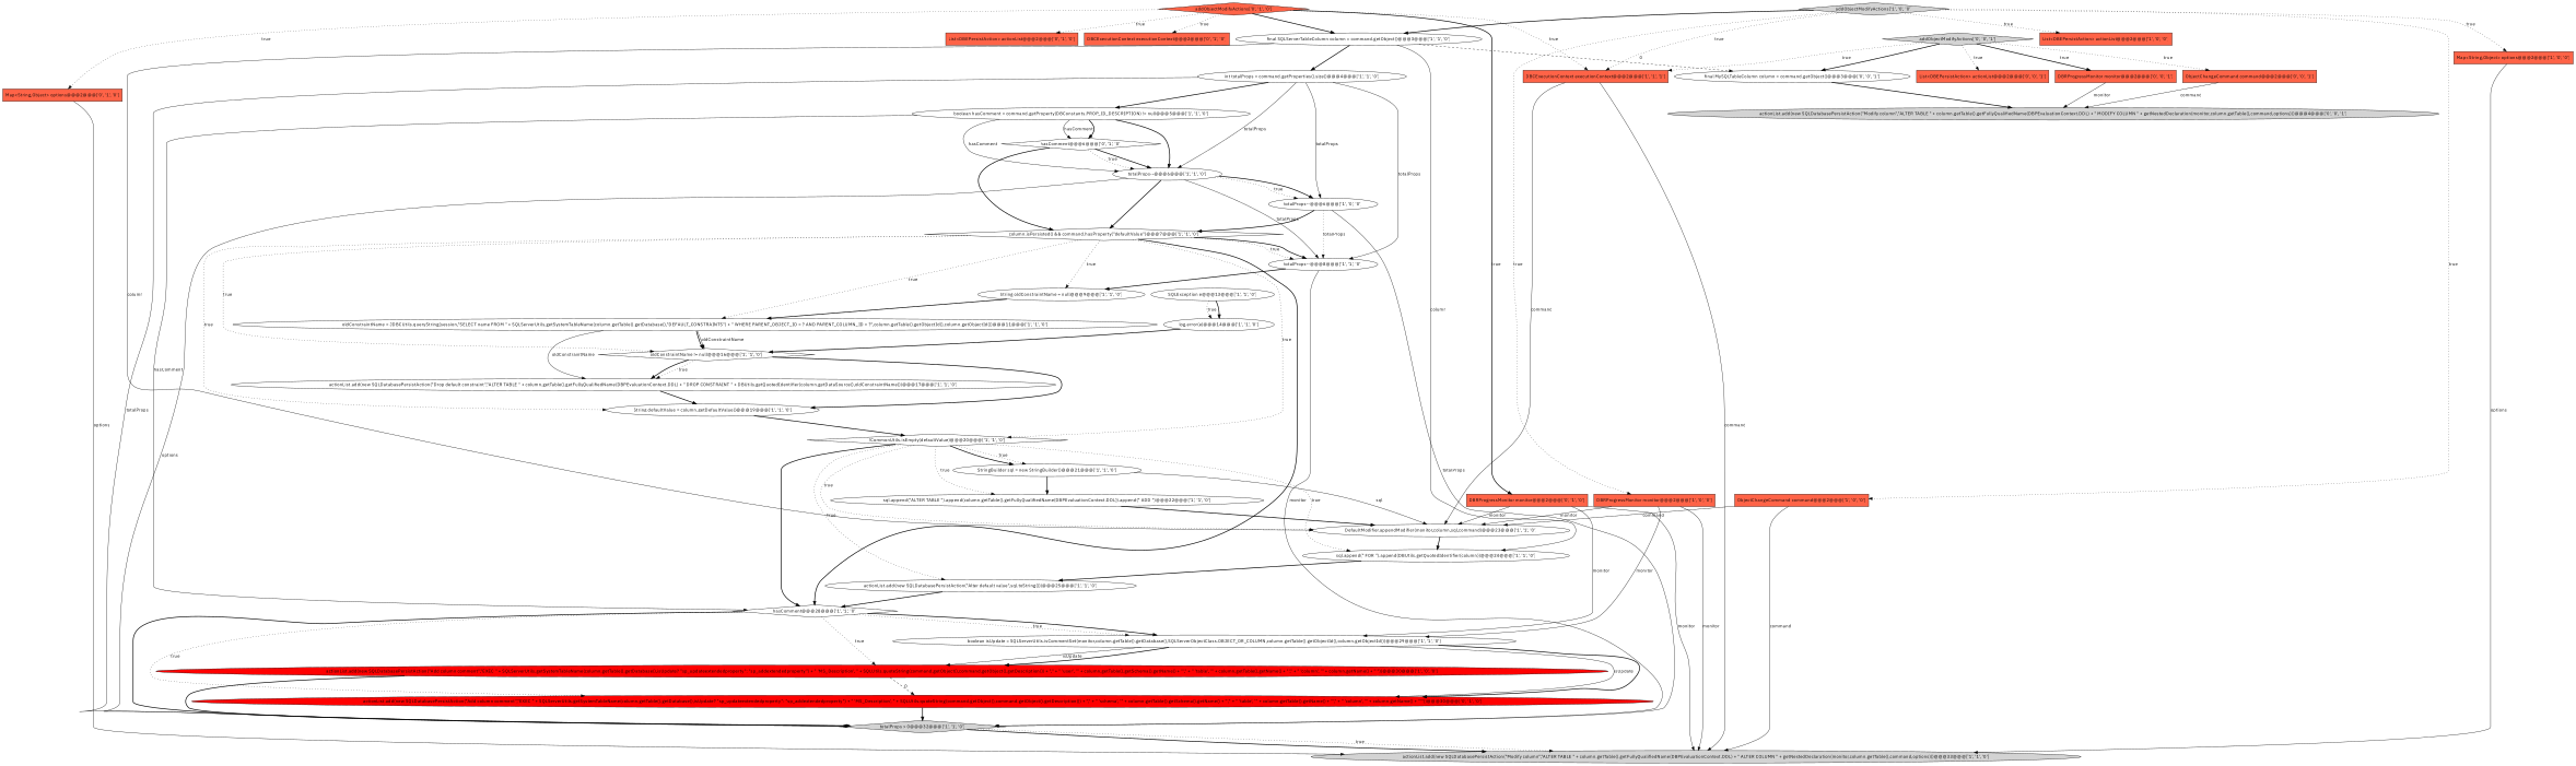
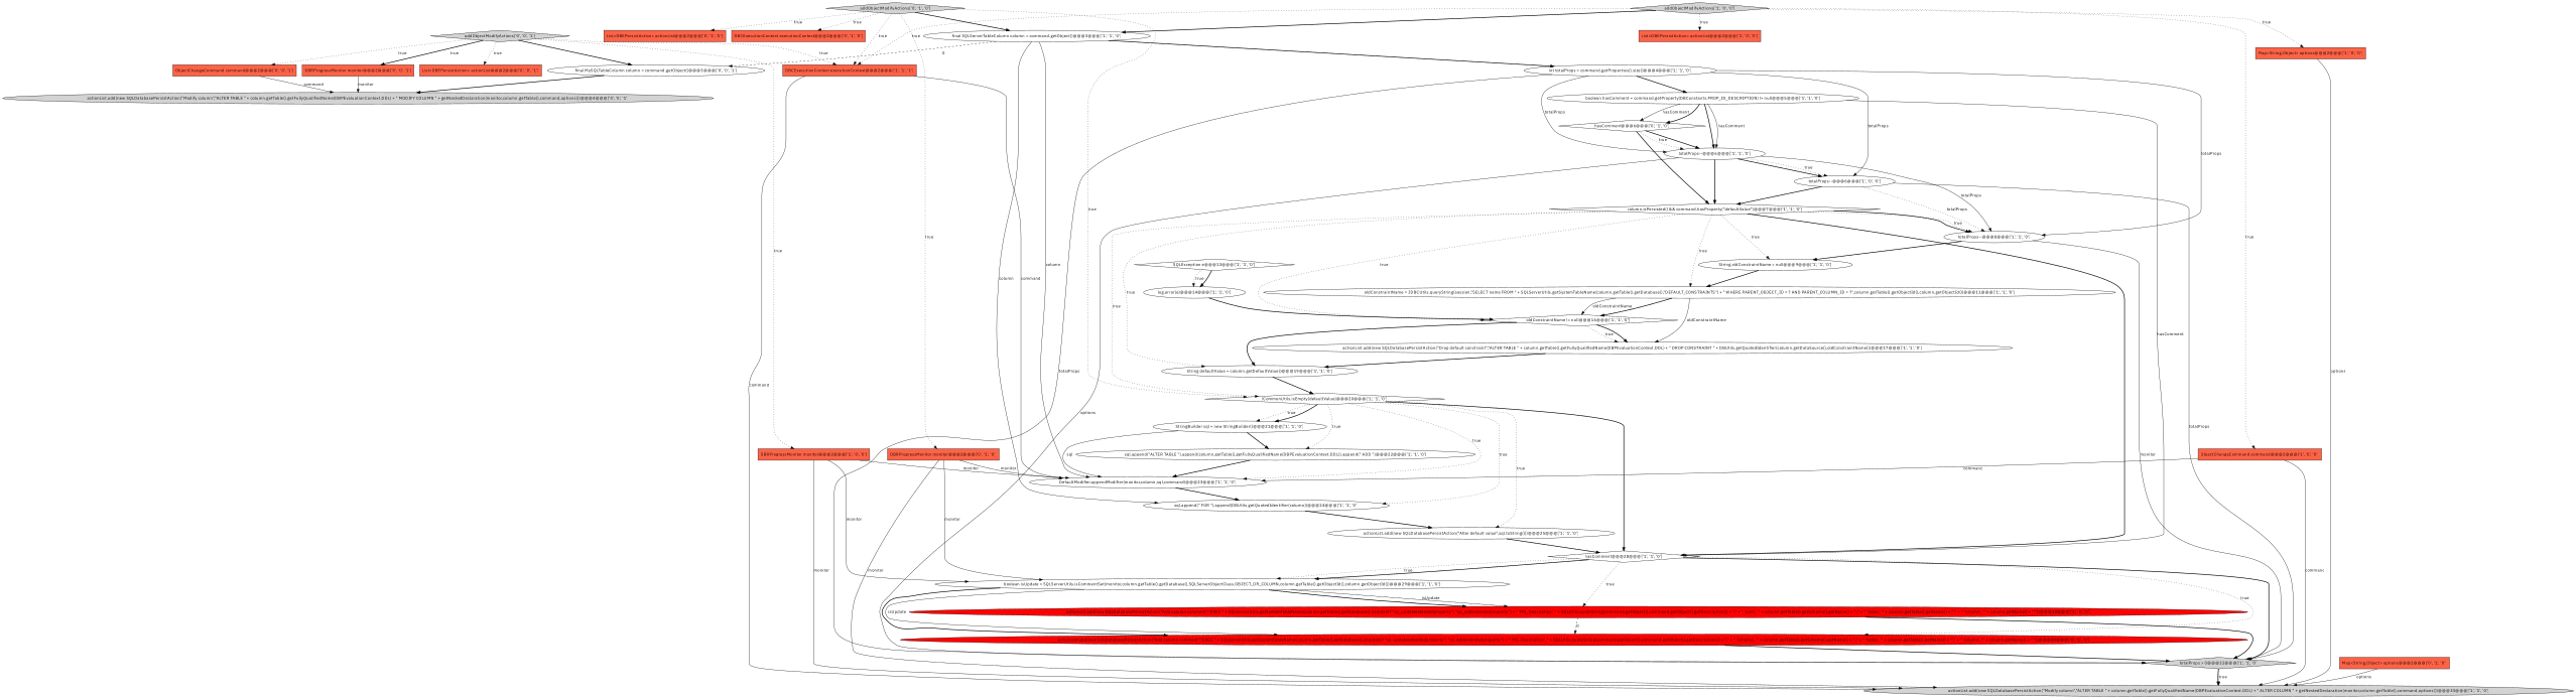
  digraph {
    fontname="IBM Plex Sans"
    node [fillcolor=white fontname="IBM Plex Sans" shape=ellipse style=filled]
    edge [fontname="IBM Plex Sans" style=bold]
    n1 [fillcolor=red label="actionList.add(new SQLDatabasePersistAction(\"Add column comment\",\"EXEC \" + SQLServerUtils.getSystemTableName(column.getTable().getDatabase(),isUpdate? \"sp_updateextendedproperty\": \"sp_addextendedproperty\") + \" 'MS_Description', \" + SQLUtils.quoteString(command.getObject(),command.getObject().getDescription()) + \",\" + \" 'schema', '\" + column.getTable().getSchema().getName() + \"',\" + \" 'table', '\" + column.getTable().getName() + \"',\" + \" 'column', '\" + column.getName() + \"'\"))@@@30@@@['0', '1', '0']"]
    n2 [fillcolor=lightgray label="totalProps > 0@@@32@@@['1', '1', '0']" shape=diamond]
    n3 [fillcolor=lightgray label="actionList.add(new SQLDatabasePersistAction(\"Modify column\",\"ALTER TABLE \" + column.getTable().getFullyQualifiedName(DBPEvaluationContext.DDL) + \" ALTER COLUMN \" + getNestedDeclaration(monitor,column.getTable(),command,options)))@@@33@@@['1', '1', '0']"]
    n4 [fillcolor=tomato label="List<DBEPersistAction> actionList@@@2@@@['0', '0', '1']" shape=box]
    n5 [label="boolean isUpdate = SQLServerUtils.isCommentSet(monitor,column.getTable().getDatabase(),SQLServerObjectClass.OBJECT_OR_COLUMN,column.getTable().getObjectId(),column.getObjectId())@@@29@@@['1', '1', '0']"]
    n6 [fillcolor=red label="actionList.add(new SQLDatabasePersistAction(\"Add column comment\",\"EXEC \" + SQLServerUtils.getSystemTableName(column.getTable().getDatabase(),isUpdate? \"sp_updateextendedproperty\": \"sp_addextendedproperty\") + \" 'MS_Description', \" + SQLUtils.quoteString(command.getObject(),command.getObject().getDescription()) + \",\" + \" 'user', '\" + column.getTable().getSchema().getName() + \"',\" + \" 'table', '\" + column.getTable().getName() + \"',\" + \" 'column', '\" + column.getName() + \"'\"))@@@30@@@['1', '0', '0']"]
    n7 [label="oldConstraintName != null@@@16@@@['1', '1', '0']" shape=diamond]
    n8 [label="String defaultValue = column.getDefaultValue()@@@19@@@['1', '1', '0']"]
    n9 [label="actionList.add(new SQLDatabasePersistAction(\"Drop default constraint\",\"ALTER TABLE \" + column.getTable().getFullyQualifiedName(DBPEvaluationContext.DDL) + \" DROP CONSTRAINT \" + DBUtils.getQuotedIdentifier(column.getDataSource(),oldConstraintName)))@@@17@@@['1', '1', '0']"]
    n10 [label="!CommonUtils.isEmpty(defaultValue)@@@20@@@['1', '1', '0']" shape=diamond]
    n11 [label="hasComment@@@28@@@['1', '1', '0']" shape=diamond]
    n12 [label="actionList.add(new SQLDatabasePersistAction(\"Alter default value\",sql.toString()))@@@25@@@['1', '1', '0']"]
    n13 [label="DefaultModifier.appendModifier(monitor,column,sql,command)@@@23@@@['1', '1', '0']"]
    n14 [label="sql.append(\" FOR \").append(DBUtils.getQuotedIdentifier(column))@@@24@@@['1', '1', '0']"]
    n15 [label="StringBuilder sql = new StringBuilder()@@@21@@@['1', '1', '0']"]
    n16 [label="sql.append(\"ALTER TABLE \").append(column.getTable().getFullyQualifiedName(DBPEvaluationContext.DDL)).append(\" ADD \")@@@22@@@['1', '1', '0']"]
-   n17 [fillcolor=tomato label="addObjectModifyActions['0', '1', '0']" shape=diamond]
+   n17 [fillcolor=lightgray label="addObjectModifyActions['0', '1', '0']" shape=diamond]
    n18 [fillcolor=tomato label="DBCExecutionContext executionContext@@@2@@@['1', '1', '1']" shape=box]
    n19 [fillcolor=tomato label="List<DBEPersistAction> actionList@@@2@@@['0', '1', '0']" shape=box]
    n20 [fillcolor=tomato label="DBCExecutionContext executionContext@@@2@@@['0', '1', '0']" shape=box]
    n21 [label="final SQLServerTableColumn column = command.getObject()@@@3@@@['1', '1', '0']"]
    n22 [fillcolor=tomato label="Map<String,Object> options@@@2@@@['0', '1', '0']" shape=box]
    n23 [fillcolor=tomato label="DBRProgressMonitor monitor@@@2@@@['0', '1', '0']" shape=box]
    n24 [label="final MySQLTableColumn column = command.getObject()@@@3@@@['0', '0', '1']"]
    n25 [label="int totalProps = command.getProperties().size()@@@4@@@['1', '1', '0']"]
    n26 [label="totalProps--@@@8@@@['1', '1', '0']"]
    n27 [label="String oldConstraintName = null@@@9@@@['1', '1', '0']"]
    n28 [label="oldConstraintName = JDBCUtils.queryString(session,\"SELECT name FROM \" + SQLServerUtils.getSystemTableName(column.getTable().getDatabase(),\"DEFAULT_CONSTRAINTS\") + \" WHERE PARENT_OBJECT_ID = ? AND PARENT_COLUMN_ID = ?\",column.getTable().getObjectId(),column.getObjectId())@@@11@@@['1', '1', '0']"]
    n29 [fillcolor=tomato label="List<DBEPersistAction> actionList@@@2@@@['1', '0', '0']" shape=box]
    n30 [fillcolor=tomato label="ObjectChangeCommand command@@@2@@@['1', '0', '0']" shape=box]
    n31 [fillcolor=lightgray label="addObjectModifyActions['1', '0', '0']" shape=diamond]
    n32 [fillcolor=tomato label="DBRProgressMonitor monitor@@@2@@@['1', '0', '0']" shape=box]
    n33 [fillcolor=tomato label="Map<String,Object> options@@@2@@@['1', '0', '0']" shape=box]
    n34 [label="log.error(e)@@@14@@@['1', '1', '0']"]
    n35 [label="boolean hasComment = command.getProperty(DBConstants.PROP_ID_DESCRIPTION) != null@@@5@@@['1', '1', '0']"]
    n36 [label="totalProps--@@@6@@@['1', '1', '0']"]
    n37 [label="hasComment@@@6@@@['0', '1', '0']" shape=diamond]
    n38 [label="column.isPersisted() && command.hasProperty(\"defaultValue\")@@@7@@@['1', '1', '0']" shape=diamond]
    n39 [label="totalProps--@@@6@@@['1', '0', '0']"]
    n40 [fillcolor=tomato label="DBRProgressMonitor monitor@@@2@@@['0', '0', '1']" shape=box]
    n41 [fillcolor=lightgray label="actionList.add(new SQLDatabasePersistAction(\"Modify column\",\"ALTER TABLE \" + column.getTable().getFullyQualifiedName(DBPEvaluationContext.DDL) + \" MODIFY COLUMN \" + getNestedDeclaration(monitor,column.getTable(),command,options)))@@@4@@@['0', '0', '1']"]
    n42 [fillcolor=tomato label="ObjectChangeCommand command@@@2@@@['0', '0', '1']" shape=box]
    n43 [fillcolor=lightgray label="addObjectModifyActions['0', '0', '1']" shape=diamond]
-   n44 [label="SQLException e@@@13@@@['1', '1', '0']"]
+   n44 [label="SQLException e@@@13@@@['1', '1', '0']" shape=diamond]
    n1 -> n2
    n2 -> n3 [label=true style=dotted]
    n2 -> n3
    n5 -> n1 [label=isUpdate style=solid]
    n5 -> n1
    n5 -> n6 [label=isUpdate style=solid]
    n5 -> n6
    n6 -> n1 [label=0 style=dashed]
    n6 -> n2
    n7 -> n8
    n7 -> n9 [label=true style=dotted]
    n7 -> n9
    n8 -> n10
    n9 -> n8
    n10 -> n11
    n10 -> n12 [label=true style=dotted]
    n10 -> n13 [label=true style=dotted]
    n10 -> n14 [label=true style=dotted]
    n10 -> n15 [label=true style=dotted]
    n10 -> n15
    n10 -> n16 [label=true style=dotted]
    n11 -> n1 [label=true style=dotted]
    n11 -> n2
    n11 -> n5 [label=true style=dotted]
    n11 -> n5
    n11 -> n6 [label=true style=dotted]
    n12 -> n11
    n13 -> n14
    n14 -> n12
    n15 -> n13 [label=sql style=solid]
    n15 -> n16
    n16 -> n13
    n17 -> n18 [label=true style=dotted]
    n17 -> n19 [label=true style=dotted]
    n17 -> n20 [label=true style=dotted]
    n17 -> n21
-   n17 -> n22 [label=true style=dotted]
-   n17 -> n23 [label=true]
+   n17 -> n10 [label=true style=dotted]
+   n17 -> n23 [label=true style=dotted]
    n18 -> n3 [label=command style=solid]
    n18 -> n13 [label=command style=solid]
    n21 -> n13 [label=column style=solid]
    n21 -> n14 [label=column style=solid]
    n21 -> n24 [label=0 style=dashed]
    n21 -> n25
    n22 -> n3 [label=options style=solid]
    n23 -> n3 [label=monitor style=solid]
    n23 -> n5 [label=monitor style=solid]
    n23 -> n13 [label=monitor style=solid]
    n24 -> n41
    n25 -> n2 [label=totalProps style=solid]
    n25 -> n26 [label=totalProps style=solid]
    n25 -> n35
    n25 -> n36 [label=totalProps style=solid]
    n25 -> n39 [label=totalProps style=solid]
    n26 -> n2 [label=monitor style=solid]
    n26 -> n27
    n27 -> n28
    n28 -> n7
    n28 -> n7 [label=oldConstraintName style=solid]
    n28 -> n9 [label=oldConstraintName style=solid]
    n30 -> n3 [label=command style=solid]
    n30 -> n13 [label=command style=solid]
    n31 -> n18 [label=true style=dotted]
    n31 -> n21
    n31 -> n29 [label=true style=dotted]
    n31 -> n30 [label=true style=dotted]
-   n31 -> n32 [label=true style=dotted]
+   n43 -> n32 [label=true style=dotted]
    n31 -> n33 [label=true style=dotted]
    n32 -> n3 [label=monitor style=solid]
    n32 -> n5 [label=monitor style=solid]
    n32 -> n13 [label=monitor style=solid]
    n33 -> n3 [label=options style=solid]
    n34 -> n7
    n35 -> n11 [label=hasComment style=solid]
    n35 -> n36
    n35 -> n36 [label=hasComment style=solid]
    n35 -> n37 [label=hasComment style=solid]
    n35 -> n37
    n36 -> n2 [label=options style=solid]
    n36 -> n26 [label=totalProps style=solid]
    n36 -> n38
    n36 -> n39
    n36 -> n39 [label=true style=dotted]
    n37 -> n36
    n37 -> n36 [label=true style=dotted]
    n37 -> n38
    n38 -> n7 [label=true style=dotted]
    n38 -> n8 [label=true style=dotted]
    n38 -> n10 [label=true style=dotted]
    n38 -> n11
    n38 -> n26 [label=true style=dotted]
    n38 -> n26
    n38 -> n27 [label=true style=dotted]
    n38 -> n28 [label=true style=dotted]
    n39 -> n2 [label=totalProps style=solid]
    n39 -> n26 [label=totalProps style=dotted]
    n39 -> n38
    n40 -> n41 [label=monitor style=solid]
    n42 -> n41 [label=command style=solid]
    n43 -> n4 [label=true style=dotted]
    n43 -> n18 [label=true style=dotted]
    n43 -> n24
    n43 -> n40 [label=true]
    n43 -> n42 [label=true style=dotted]
    n44 -> n34
    n44 -> n34 [label=true style=dotted]
  }
